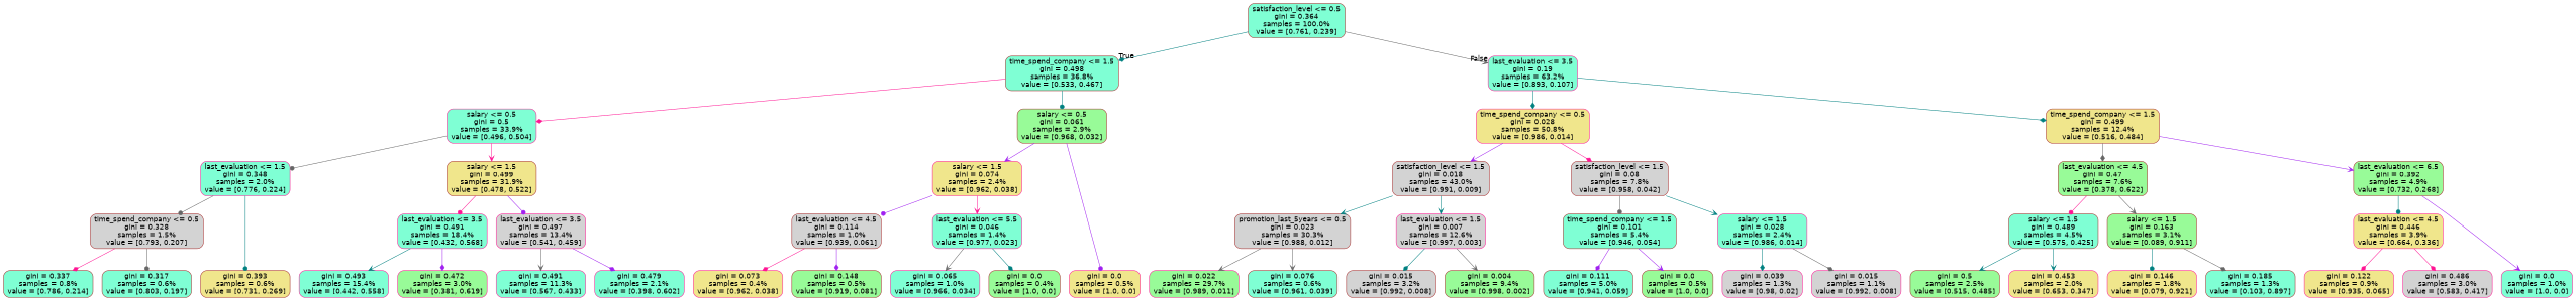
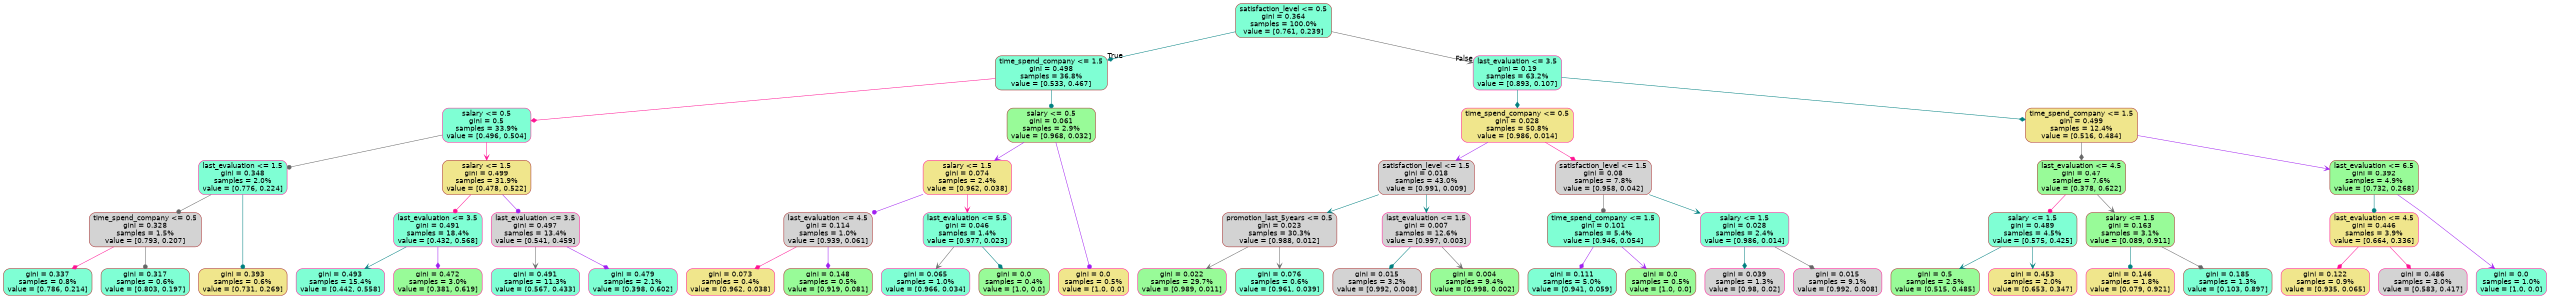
  digraph {
    ranksep=equally
    splines=polyline
    node [color=brown fillcolor=aquamarine fontname=helvetica shape=box style="rounded,filled"]
    edge [arrowhead=vee color=teal fontname=helvetica]
    n1 [label="satisfaction_level <= 0.5\ngini = 0.364\nsamples = 100.0%\nvalue = [0.761, 0.239]"]
    n2 [label="time_spend_company <= 1.5\ngini = 0.498\nsamples = 36.8%\nvalue = [0.533, 0.467]"]
    n3 [color=deeppink label="last_evaluation <= 3.5\ngini = 0.19\nsamples = 63.2%\nvalue = [0.893, 0.107]"]
    n4 [color=deeppink label="salary <= 0.5\ngini = 0.5\nsamples = 33.9%\nvalue = [0.496, 0.504]"]
    n5 [fillcolor=palegreen label="salary <= 0.5\ngini = 0.061\nsamples = 2.9%\nvalue = [0.968, 0.032]"]
    n6 [color=deeppink fillcolor=khaki label="time_spend_company <= 0.5\ngini = 0.028\nsamples = 50.8%\nvalue = [0.986, 0.014]"]
    n7 [fillcolor=khaki label="time_spend_company <= 1.5\ngini = 0.499\nsamples = 12.4%\nvalue = [0.516, 0.484]"]
    n8 [color=deeppink label="last_evaluation <= 1.5\ngini = 0.348\nsamples = 2.0%\nvalue = [0.776, 0.224]"]
    n9 [fillcolor=khaki label="salary <= 1.5\ngini = 0.499\nsamples = 31.9%\nvalue = [0.478, 0.522]"]
    n10 [color=deeppink fillcolor=khaki label="salary <= 1.5\ngini = 0.074\nsamples = 2.4%\nvalue = [0.962, 0.038]"]
    n11 [fillcolor=lightgrey label="satisfaction_level <= 1.5\ngini = 0.018\nsamples = 43.0%\nvalue = [0.991, 0.009]"]
    n12 [fillcolor=lightgrey label="satisfaction_level <= 1.5\ngini = 0.08\nsamples = 7.8%\nvalue = [0.958, 0.042]"]
    n13 [fillcolor=palegreen label="last_evaluation <= 4.5\ngini = 0.47\nsamples = 7.6%\nvalue = [0.378, 0.622]"]
    n14 [fillcolor=palegreen label="last_evaluation <= 6.5\ngini = 0.392\nsamples = 4.9%\nvalue = [0.732, 0.268]"]
    n15 [fillcolor=lightgrey label="time_spend_company <= 0.5\ngini = 0.328\nsamples = 1.5%\nvalue = [0.793, 0.207]"]
    n16 [color=deeppink label="last_evaluation <= 3.5\ngini = 0.491\nsamples = 18.4%\nvalue = [0.432, 0.568]"]
    n17 [color=deeppink fillcolor=lightgrey label="last_evaluation <= 3.5\ngini = 0.497\nsamples = 13.4%\nvalue = [0.541, 0.459]"]
    n18 [fillcolor=lightgrey label="last_evaluation <= 4.5\ngini = 0.114\nsamples = 1.0%\nvalue = [0.939, 0.061]"]
    n19 [color=deeppink label="last_evaluation <= 5.5\ngini = 0.046\nsamples = 1.4%\nvalue = [0.977, 0.023]"]
    n20 [fillcolor=lightgrey label="promotion_last_5years <= 0.5\ngini = 0.023\nsamples = 30.3%\nvalue = [0.988, 0.012]"]
    n21 [color=deeppink fillcolor=lightgrey label="last_evaluation <= 1.5\ngini = 0.007\nsamples = 12.6%\nvalue = [0.997, 0.003]"]
    n22 [label="time_spend_company <= 1.5\ngini = 0.101\nsamples = 5.4%\nvalue = [0.946, 0.054]"]
    n23 [color=deeppink label="salary <= 1.5\ngini = 0.028\nsamples = 2.4%\nvalue = [0.986, 0.014]"]
    n24 [label="salary <= 1.5\ngini = 0.489\nsamples = 4.5%\nvalue = [0.575, 0.425]"]
    n25 [fillcolor=palegreen label="salary <= 1.5\ngini = 0.163\nsamples = 3.1%\nvalue = [0.089, 0.911]"]
    n26 [color=deeppink fillcolor=khaki label="last_evaluation <= 4.5\ngini = 0.446\nsamples = 3.9%\nvalue = [0.664, 0.336]"]
    n27 [fillcolor=khaki label="gini = 0.393\nsamples = 0.6%\nvalue = [0.731, 0.269]"]
    n28 [label="gini = 0.337\nsamples = 0.8%\nvalue = [0.786, 0.214]"]
    n29 [label="gini = 0.317\nsamples = 0.6%\nvalue = [0.803, 0.197]"]
    n30 [color=deeppink label="gini = 0.493\nsamples = 15.4%\nvalue = [0.442, 0.558]"]
    n31 [color=deeppink fillcolor=palegreen label="gini = 0.472\nsamples = 3.0%\nvalue = [0.381, 0.619]"]
    n32 [color=deeppink label="gini = 0.491\nsamples = 11.3%\nvalue = [0.567, 0.433]"]
    n33 [color=deeppink label="gini = 0.479\nsamples = 2.1%\nvalue = [0.398, 0.602]"]
    n34 [color=deeppink fillcolor=khaki label="gini = 0.0\nsamples = 0.5%\nvalue = [1.0, 0.0]"]
    n35 [color=deeppink fillcolor=khaki label="gini = 0.073\nsamples = 0.4%\nvalue = [0.962, 0.038]"]
    n36 [fillcolor=palegreen label="gini = 0.148\nsamples = 0.5%\nvalue = [0.919, 0.081]"]
    n37 [color=deeppink label="gini = 0.065\nsamples = 1.0%\nvalue = [0.966, 0.034]"]
    n38 [fillcolor=palegreen label="gini = 0.0\nsamples = 0.4%\nvalue = [1.0, 0.0]"]
    n39 [color=deeppink fillcolor=palegreen label="gini = 0.022\nsamples = 29.7%\nvalue = [0.989, 0.011]"]
    n40 [label="gini = 0.076\nsamples = 0.6%\nvalue = [0.961, 0.039]"]
    n41 [fillcolor=lightgrey label="gini = 0.015\nsamples = 3.2%\nvalue = [0.992, 0.008]"]
    n42 [fillcolor=palegreen label="gini = 0.004\nsamples = 9.4%\nvalue = [0.998, 0.002]"]
    n43 [label="gini = 0.111\nsamples = 5.0%\nvalue = [0.941, 0.059]"]
    n44 [fillcolor=palegreen label="gini = 0.0\nsamples = 0.5%\nvalue = [1.0, 0.0]"]
    n45 [color=deeppink fillcolor=lightgrey label="gini = 0.039\nsamples = 1.3%\nvalue = [0.98, 0.02]"]
-   n46 [color=deeppink fillcolor=lightgrey label="gini = 0.015\nsamples = 1.1%\nvalue = [0.992, 0.008]"]
+   n46 [color=deeppink fillcolor=lightgrey label="gini = 0.015\nsamples = 9.1%\nvalue = [0.992, 0.008]"]
    n47 [fillcolor=palegreen label="gini = 0.5\nsamples = 2.5%\nvalue = [0.515, 0.485]"]
    n48 [color=deeppink fillcolor=khaki label="gini = 0.453\nsamples = 2.0%\nvalue = [0.653, 0.347]"]
    n49 [color=deeppink fillcolor=khaki label="gini = 0.146\nsamples = 1.8%\nvalue = [0.079, 0.921]"]
    n50 [label="gini = 0.185\nsamples = 1.3%\nvalue = [0.103, 0.897]"]
    n51 [color=deeppink fillcolor=khaki label="gini = 0.122\nsamples = 0.9%\nvalue = [0.935, 0.065]"]
    n52 [color=deeppink fillcolor=lightgrey label="gini = 0.486\nsamples = 3.0%\nvalue = [0.583, 0.417]"]
    n53 [color=deeppink label="gini = 0.0\nsamples = 1.0%\nvalue = [1.0, 0.0]"]
    subgraph sub_1 {
      rank=same
      n1
    }
    subgraph sub_2 {
      rank=same
      n2
      n3
    }
    subgraph sub_3 {
      rank=same
      n4
      n5
      n6
      n7
    }
    subgraph sub_4 {
      rank=same
      n8
      n9
      n10
      n11
      n12
      n13
      n14
    }
    subgraph sub_5 {
      rank=same
      n15
      n16
      n17
      n18
      n19
      n20
      n21
      n22
      n23
      n24
      n25
      n26
    }
    subgraph sub_6 {
      rank=same
      n27
      n28
      n29
      n30
      n31
      n32
      n33
      n34
      n35
      n36
      n37
      n38
      n39
      n40
      n41
      n42
      n43
      n44
      n45
      n46
      n47
      n48
      n49
      n50
      n51
      n52
      n53
    }
    n1 -> n2 [arrowhead=diamond headlabel=True labelangle=45 labeldistance=2.5]
    n1 -> n3 [color=gray40 headlabel=False labelangle=-45 labeldistance=2.5]
    n2 -> n4 [arrowhead=diamond color=deeppink]
    n2 -> n5 [arrowhead=dot]
    n3 -> n6 [arrowhead=diamond]
    n3 -> n7 [arrowhead=diamond]
    n4 -> n8 [arrowhead=dot color=gray40]
    n4 -> n9 [color=deeppink]
    n5 -> n10 [color=purple]
    n5 -> n34 [arrowhead=dot color=purple]
    n6 -> n11 [color=purple]
    n6 -> n12 [arrowhead=diamond color=deeppink]
    n7 -> n13 [arrowhead=diamond color=gray40]
    n7 -> n14 [color=purple]
    n8 -> n15 [arrowhead=dot color=gray40]
    n8 -> n27 [arrowhead=dot]
    n9 -> n16 [arrowhead=dot color=deeppink]
    n9 -> n17 [arrowhead=dot color=purple]
    n10 -> n18 [arrowhead=dot color=purple]
    n10 -> n19 [color=deeppink]
    n11 -> n20
    n11 -> n21
    n12 -> n22 [arrowhead=dot color=gray40]
    n12 -> n23
    n13 -> n24 [arrowhead=dot color=deeppink]
    n13 -> n25 [color=gray40]
    n14 -> n26 [arrowhead=dot]
    n14 -> n53 [color=purple]
    n15 -> n28 [arrowhead=diamond color=deeppink]
    n15 -> n29 [arrowhead=dot color=gray40]
    n16 -> n30
    n16 -> n31 [arrowhead=diamond color=purple]
    n17 -> n32 [color=gray40]
    n17 -> n33 [arrowhead=diamond color=purple]
    n18 -> n35 [arrowhead=diamond color=deeppink]
    n18 -> n36 [arrowhead=diamond color=purple]
    n19 -> n37 [color=gray40]
    n19 -> n38 [arrowhead=diamond]
    n20 -> n39 [color=gray40]
    n20 -> n40 [color=gray40]
    n21 -> n41 [arrowhead=diamond]
    n21 -> n42 [color=gray40]
    n22 -> n43 [arrowhead=diamond color=purple]
    n22 -> n44 [color=purple]
    n23 -> n45 [arrowhead=diamond]
    n23 -> n46 [arrowhead=diamond color=gray40]
    n24 -> n47
    n24 -> n48
    n25 -> n49 [arrowhead=dot]
    n25 -> n50 [arrowhead=diamond color=gray40]
    n26 -> n51 [arrowhead=diamond color=deeppink]
    n26 -> n52 [arrowhead=diamond color=deeppink]
  }
